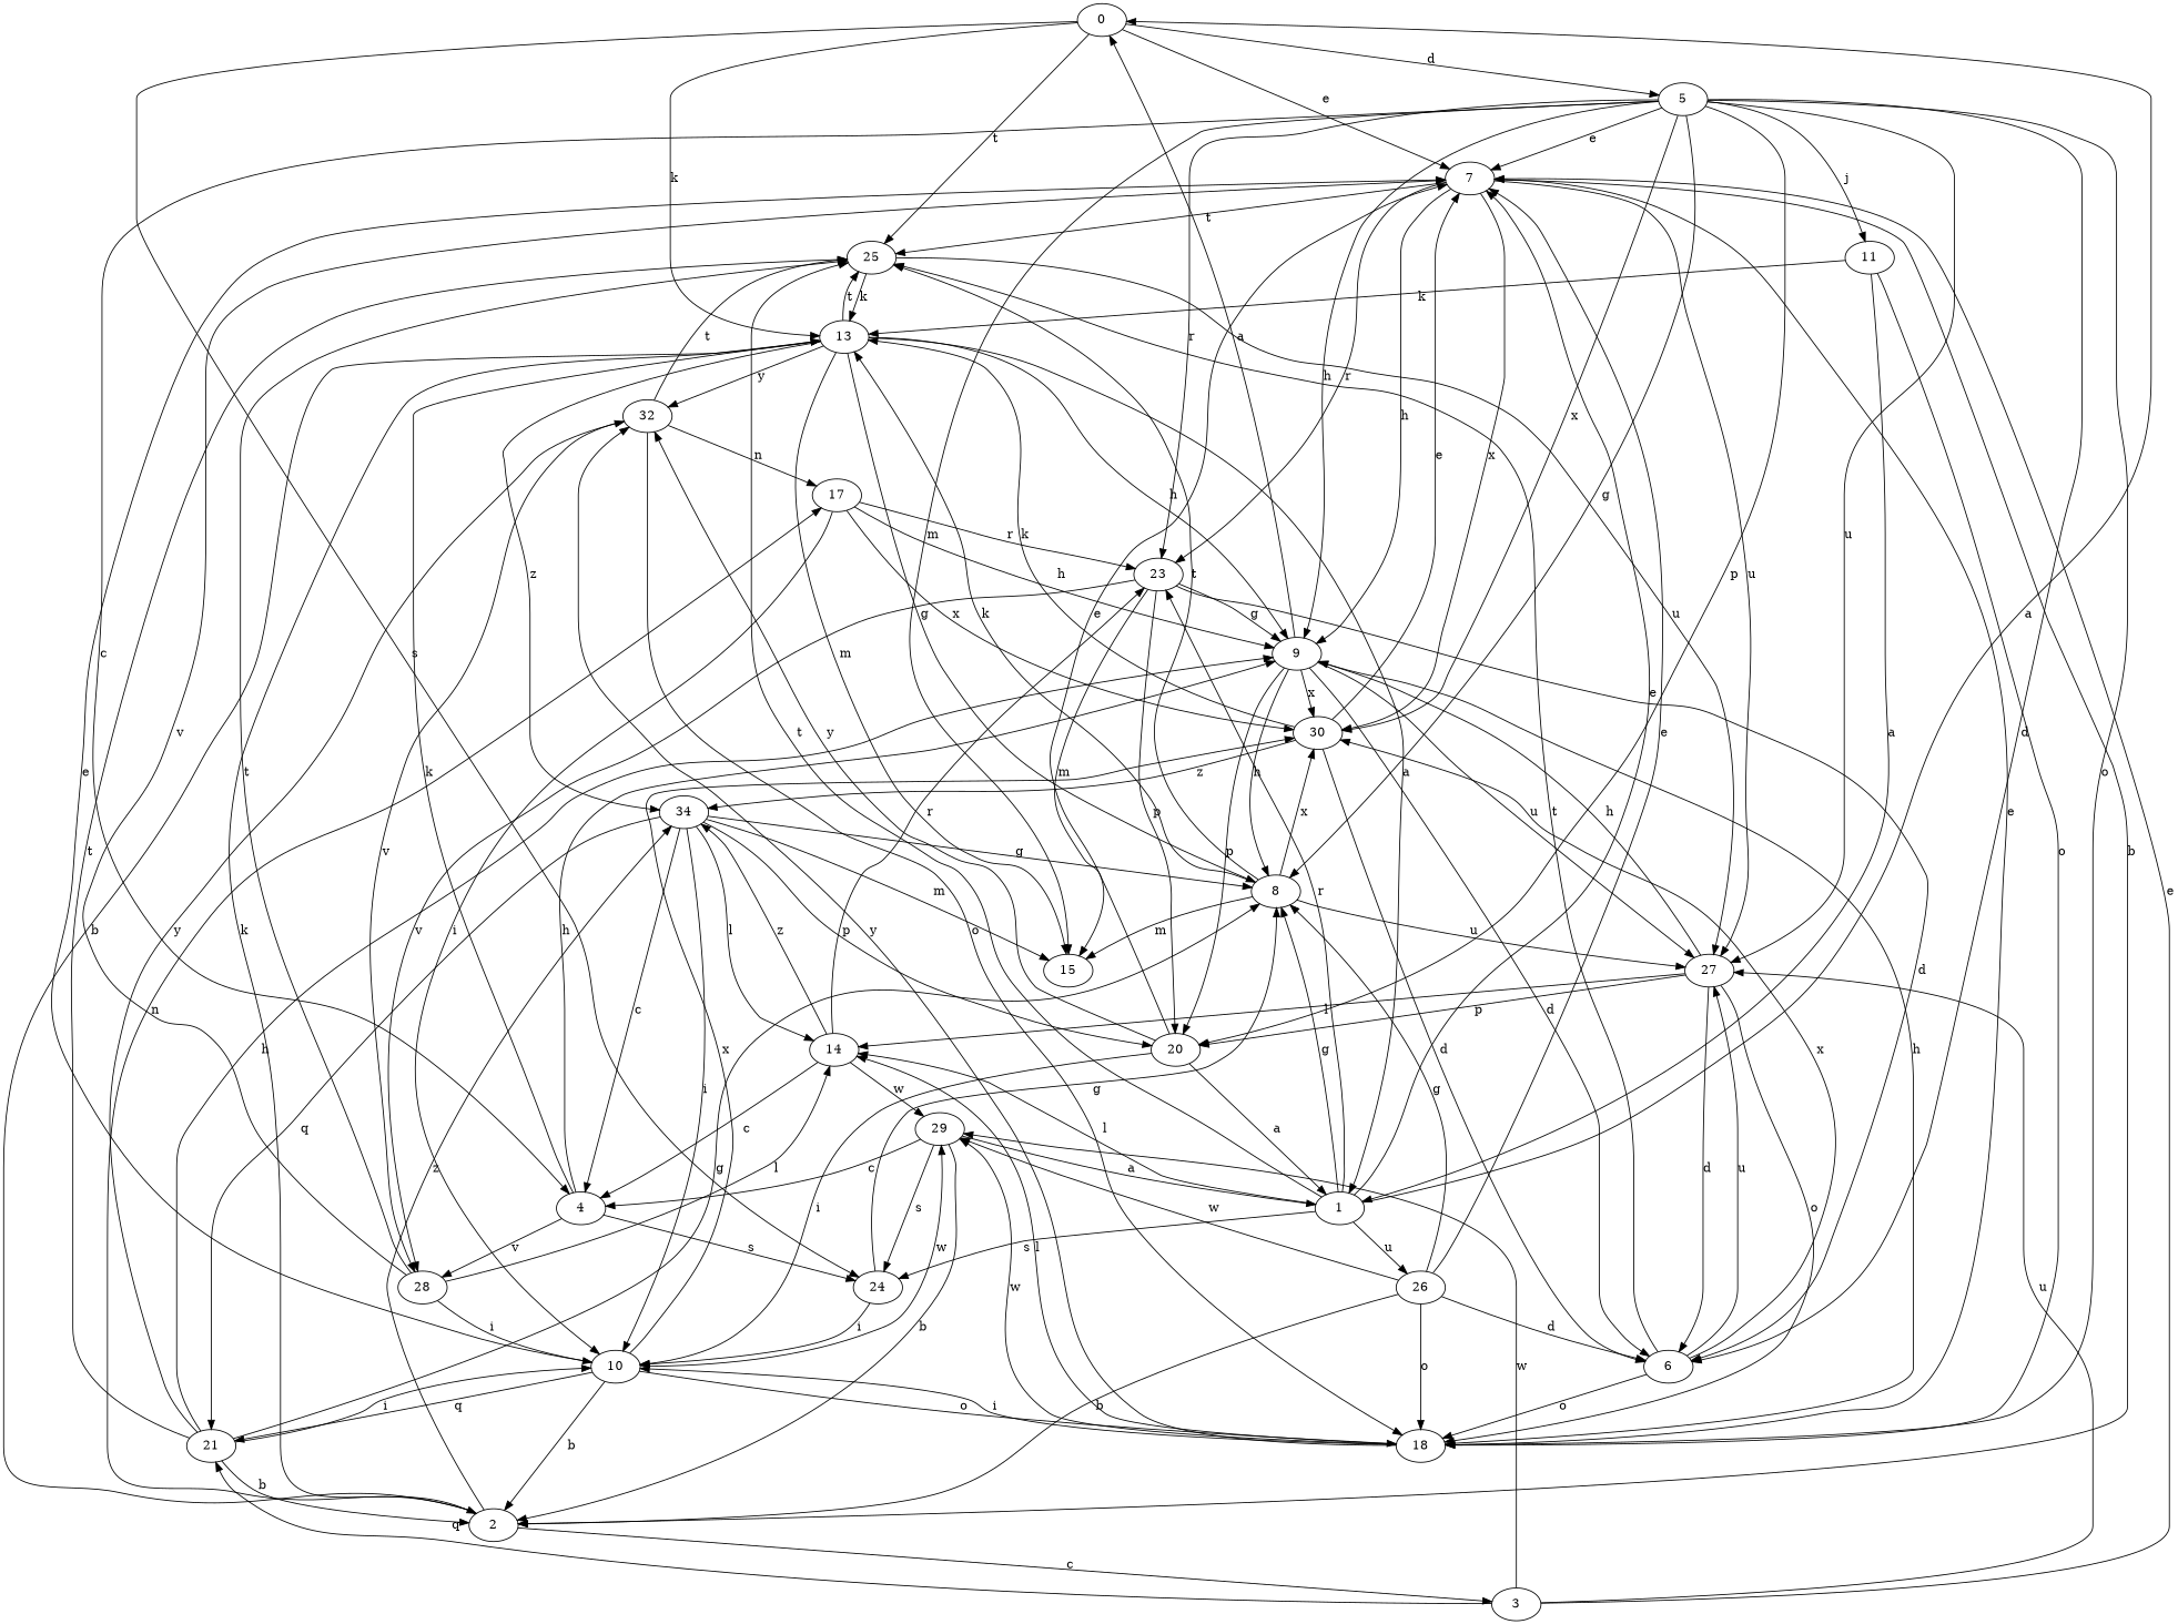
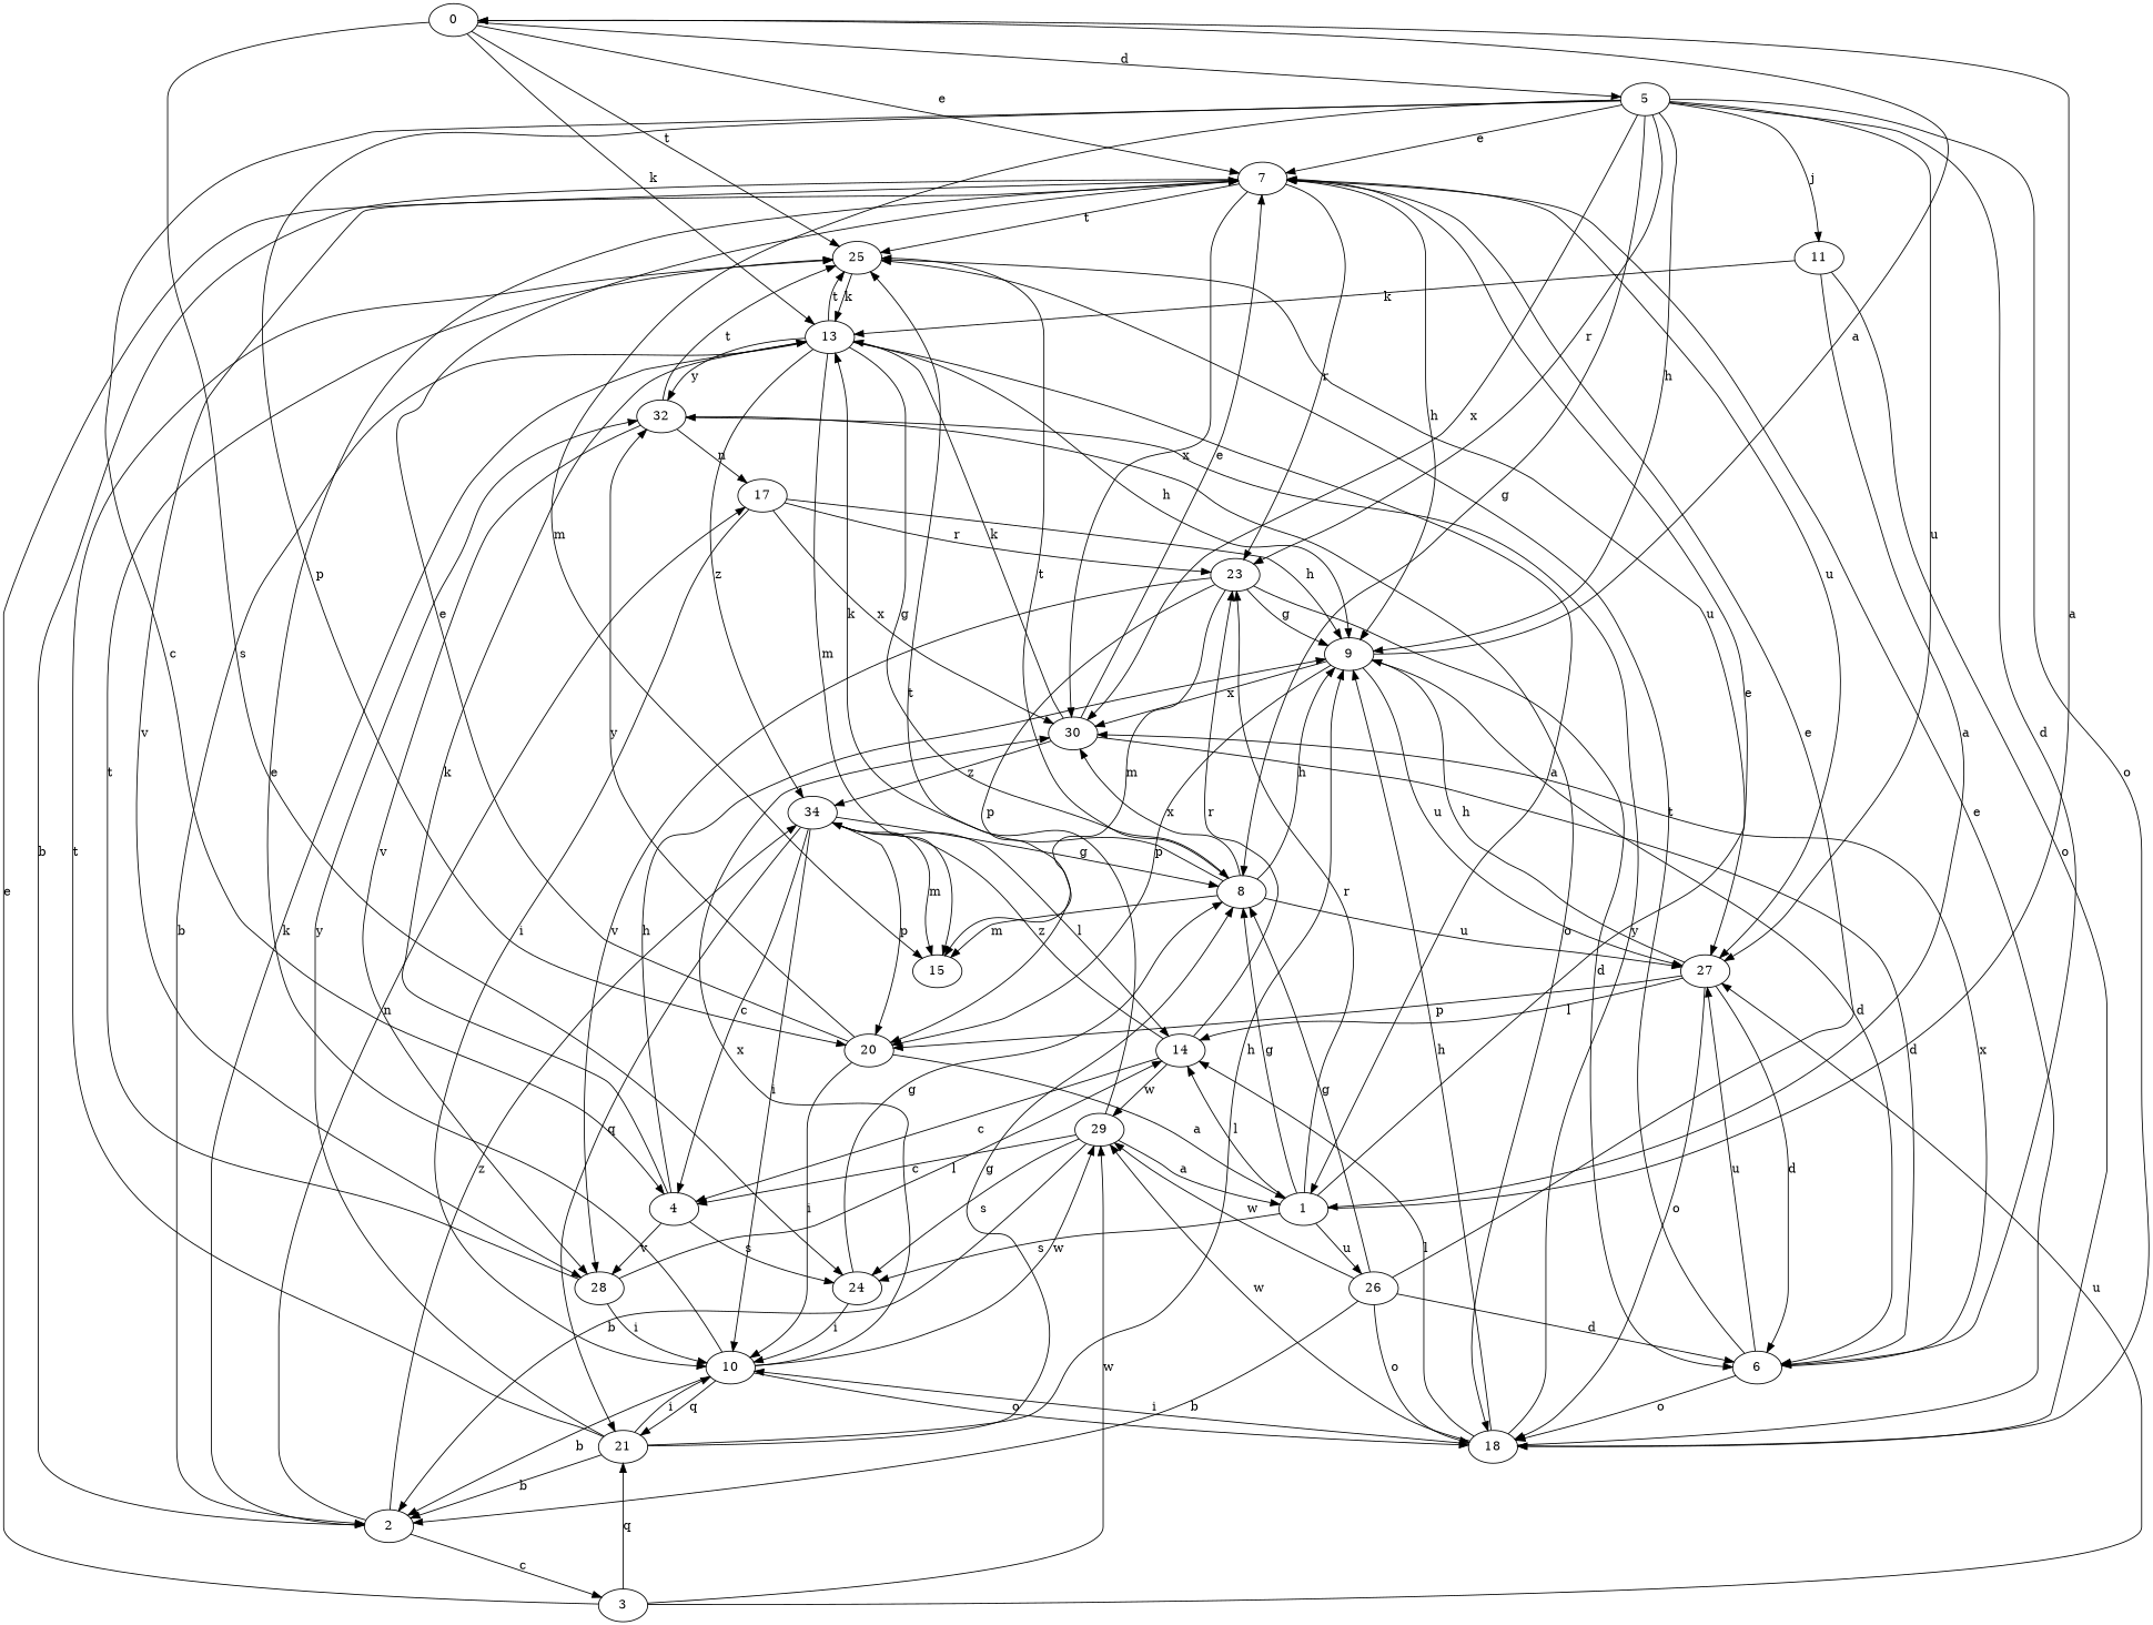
  strict digraph {
    0
    5
    7
    13
    24
    25
    8
    23
    27
    4
    9
    6
    11
    15
    18
    20
    30
    2
    28
    1
    34
    32
    10
    14
    26
    29
    3
    17
    21
    0 -> 5 [label=d]
    0 -> 7 [label=e]
    0 -> 13 [label=k]
    0 -> 24 [label=s]
    0 -> 25 [label=t]
    5 -> 7 [label=e]
    5 -> 8 [label=g]
    5 -> 23 [label=r]
    5 -> 27 [label=u]
    5 -> 4 [label=c]
    5 -> 9 [label=h]
    5 -> 6 [label=d]
    5 -> 11 [label=j]
    5 -> 15 [label=m]
    5 -> 18 [label=o]
    5 -> 20 [label=p]
    5 -> 30 [label=x]
    7 -> 25 [label=t]
    7 -> 23 [label=r]
    7 -> 27 [label=u]
    7 -> 9 [label=h]
    7 -> 30 [label=x]
    7 -> 2 [label=b]
-   28 -> 7 [label=v]
+   7 -> 28 [label=v]
    13 -> 25 [label=t]
    13 -> 8 [label=g]
    13 -> 9 [label=h]
    13 -> 15 [label=m]
    13 -> 2 [label=b]
    13 -> 1 [label=a]
    13 -> 34 [label=z]
    13 -> 32 [label=y]
    24 -> 8 [label=g]
    24 -> 10 [label=i]
    25 -> 13 [label=k]
    25 -> 27 [label=u]
    8 -> 13 [label=k]
    8 -> 25 [label=t]
    8 -> 27 [label=u]
-   9 -> 8 [label=h]
+   8 -> 9 [label=h]
    8 -> 15 [label=m]
    8 -> 30 [label=x]
    23 -> 9 [label=g]
    23 -> 6 [label=d]
    23 -> 15 [label=m]
    23 -> 20 [label=p]
    23 -> 28 [label=v]
    27 -> 9 [label=h]
    27 -> 6 [label=d]
    27 -> 18 [label=o]
    27 -> 20 [label=p]
    27 -> 14 [label=l]
    4 -> 13 [label=k]
    4 -> 24 [label=s]
    4 -> 9 [label=h]
    4 -> 28 [label=v]
    9 -> 0 [label=a]
    9 -> 27 [label=u]
    9 -> 6 [label=d]
    9 -> 20 [label=p]
    9 -> 30 [label=x]
    6 -> 25 [label=t]
    6 -> 27 [label=u]
    6 -> 18 [label=o]
    6 -> 30 [label=x]
    11 -> 13 [label=k]
    11 -> 18 [label=o]
    11 -> 1 [label=a]
    18 -> 7 [label=e]
    18 -> 9 [label=h]
    18 -> 32 [label=y]
    18 -> 10 [label=i]
    18 -> 14 [label=l]
    18 -> 29 [label=w]
    20 -> 7 [label=e]
    20 -> 1 [label=a]
    20 -> 32 [label=y]
    20 -> 10 [label=i]
    30 -> 7 [label=e]
    30 -> 13 [label=k]
    30 -> 6 [label=d]
    30 -> 34 [label=z]
    2 -> 13 [label=k]
    2 -> 34 [label=z]
    2 -> 3 [label=c]
    2 -> 17 [label=n]
    28 -> 25 [label=t]
    28 -> 10 [label=i]
    28 -> 14 [label=l]
    1 -> 0 [label=a]
    1 -> 7 [label=e]
    1 -> 24 [label=s]
    1 -> 8 [label=g]
    1 -> 23 [label=r]
    1 -> 14 [label=l]
    1 -> 26 [label=u]
    34 -> 8 [label=g]
    34 -> 4 [label=c]
    34 -> 15 [label=m]
    34 -> 20 [label=p]
    34 -> 10 [label=i]
    34 -> 14 [label=l]
    34 -> 21 [label=q]
    32 -> 25 [label=t]
    32 -> 18 [label=o]
    32 -> 28 [label=v]
    32 -> 17 [label=n]
    10 -> 7 [label=e]
    10 -> 18 [label=o]
    10 -> 30 [label=x]
    10 -> 2 [label=b]
    10 -> 29 [label=w]
    10 -> 21 [label=q]
    14 -> 23 [label=r]
    14 -> 4 [label=c]
    14 -> 34 [label=z]
    14 -> 29 [label=w]
    26 -> 7 [label=e]
    26 -> 8 [label=g]
    26 -> 6 [label=d]
    26 -> 18 [label=o]
    26 -> 2 [label=b]
    26 -> 29 [label=w]
    29 -> 24 [label=s]
-   1 -> 25 [label=t]
+   29 -> 25 [label=t]
    29 -> 4 [label=c]
    29 -> 2 [label=b]
    29 -> 1 [label=a]
    3 -> 7 [label=e]
    3 -> 27 [label=u]
    3 -> 29 [label=w]
    3 -> 21 [label=q]
    17 -> 23 [label=r]
    17 -> 9 [label=h]
    17 -> 30 [label=x]
    17 -> 10 [label=i]
    21 -> 25 [label=t]
    21 -> 8 [label=g]
    21 -> 9 [label=h]
    21 -> 2 [label=b]
    21 -> 32 [label=y]
    21 -> 10 [label=i]
  }
